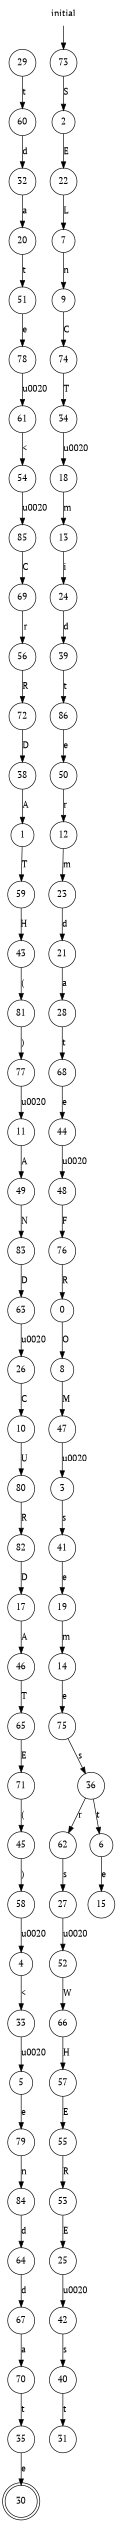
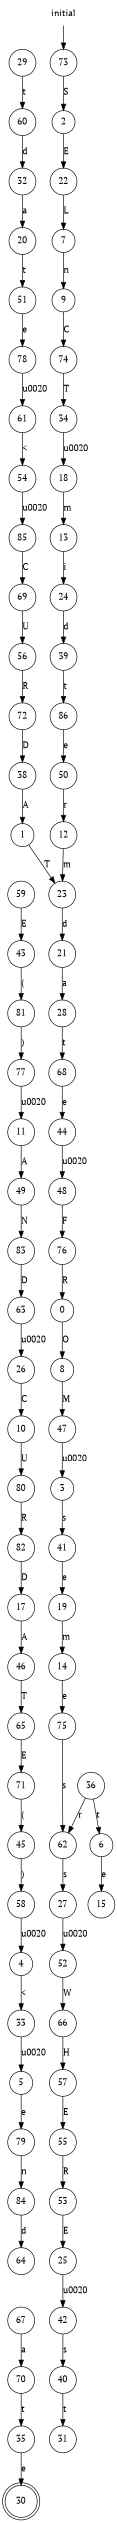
  digraph {
    fontname="PT Serif"
    rankdir=TB
    node [fontname="PT Serif" shape=circle]
    edge [fontname="PT Serif"]
    0
    8
    47
    3
    1
    59
    43
    81
    2
    22
    7
    9
    41
    19
    14
    4
    33
    5
    79
    84
    64
    6
    15
    62
    27
    74
    34
    18
    10
    80
    82
    17
    11
    49
    83
    63
    12
    23
    21
    28
    13
    24
    39
    n44 [label=86]
    75
    36
    52
    50
    46
    65
    71
    20
    51
    78
    61
    68
    44
    25
    42
    40
    31
    26
    66
    57
    48
    29
    60
    32
    30 [shape=doublecircle]
    35
    38
    77
    76
    45
    58
    54
    55
    53
    85
    69
    56
    72
    67
    70
    73
    initial [shape=plaintext]
    0 -> 8 [label=O]
    8 -> 47 [label=M]
    47 -> 3 [label="\u0020"]
    3 -> 41 [label=s]
-   1 -> 59 [label=T]
-   59 -> 43 [label=H]
+   1 -> 23 [label=T]
+   59 -> 43 [label=E]
    43 -> 81 [label="("]
    81 -> 77 [label=")"]
    2 -> 22 [label=E]
    22 -> 7 [label=L]
    7 -> 9 [label=n]
    9 -> 74 [label=C]
    41 -> 19 [label=e]
    19 -> 14 [label=m]
    14 -> 75 [label=e]
    4 -> 33 [label="<"]
    33 -> 5 [label="\u0020"]
    5 -> 79 [label=e]
    79 -> 84 [label=n]
    84 -> 64 [label=d]
-   64 -> 67 [label=d]
    6 -> 15 [label=e]
    62 -> 27 [label=s]
    27 -> 52 [label="\u0020"]
    74 -> 34 [label=T]
    34 -> 18 [label="\u0020"]
    18 -> 13 [label=m]
    10 -> 80 [label=U]
    80 -> 82 [label=R]
    82 -> 17 [label=D]
    17 -> 46 [label=A]
    11 -> 49 [label=A]
    49 -> 83 [label=N]
    83 -> 63 [label=D]
    63 -> 26 [label="\u0020"]
    12 -> 23 [label=m]
    23 -> 21 [label=d]
    21 -> 28 [label=a]
    28 -> 68 [label=t]
    13 -> 24 [label=i]
    24 -> 39 [label=d]
    39 -> n44 [label=t]
    n44 -> 50 [label=e]
-   75 -> 36 [label=s]
+   75 -> 62 [label=s]
    36 -> 6 [label=t]
    36 -> 62 [label=r]
    52 -> 66 [label=W]
    50 -> 12 [label=r]
    46 -> 65 [label=T]
    65 -> 71 [label=E]
    71 -> 45 [label="("]
    20 -> 51 [label=t]
    51 -> 78 [label=e]
    78 -> 61 [label="\u0020"]
    61 -> 54 [label="<"]
    68 -> 44 [label=e]
    44 -> 48 [label="\u0020"]
    25 -> 42 [label="\u0020"]
    42 -> 40 [label=s]
    40 -> 31 [label=t]
    26 -> 10 [label=C]
    66 -> 57 [label=H]
    57 -> 55 [label=E]
    48 -> 76 [label=F]
    29 -> 60 [label=t]
    60 -> 32 [label=d]
    32 -> 20 [label=a]
    35 -> 30 [label=e]
    38 -> 1 [label=A]
    77 -> 11 [label="\u0020"]
    76 -> 0 [label=R]
    45 -> 58 [label=")"]
    58 -> 4 [label="\u0020"]
    54 -> 85 [label="\u0020"]
    55 -> 53 [label=R]
    53 -> 25 [label=E]
    85 -> 69 [label=C]
-   69 -> 56 [label=r]
+   69 -> 56 [label=U]
    56 -> 72 [label=R]
    72 -> 38 [label=D]
    67 -> 70 [label=a]
    70 -> 35 [label=t]
    73 -> 2 [label=S]
    initial -> 73
  }
